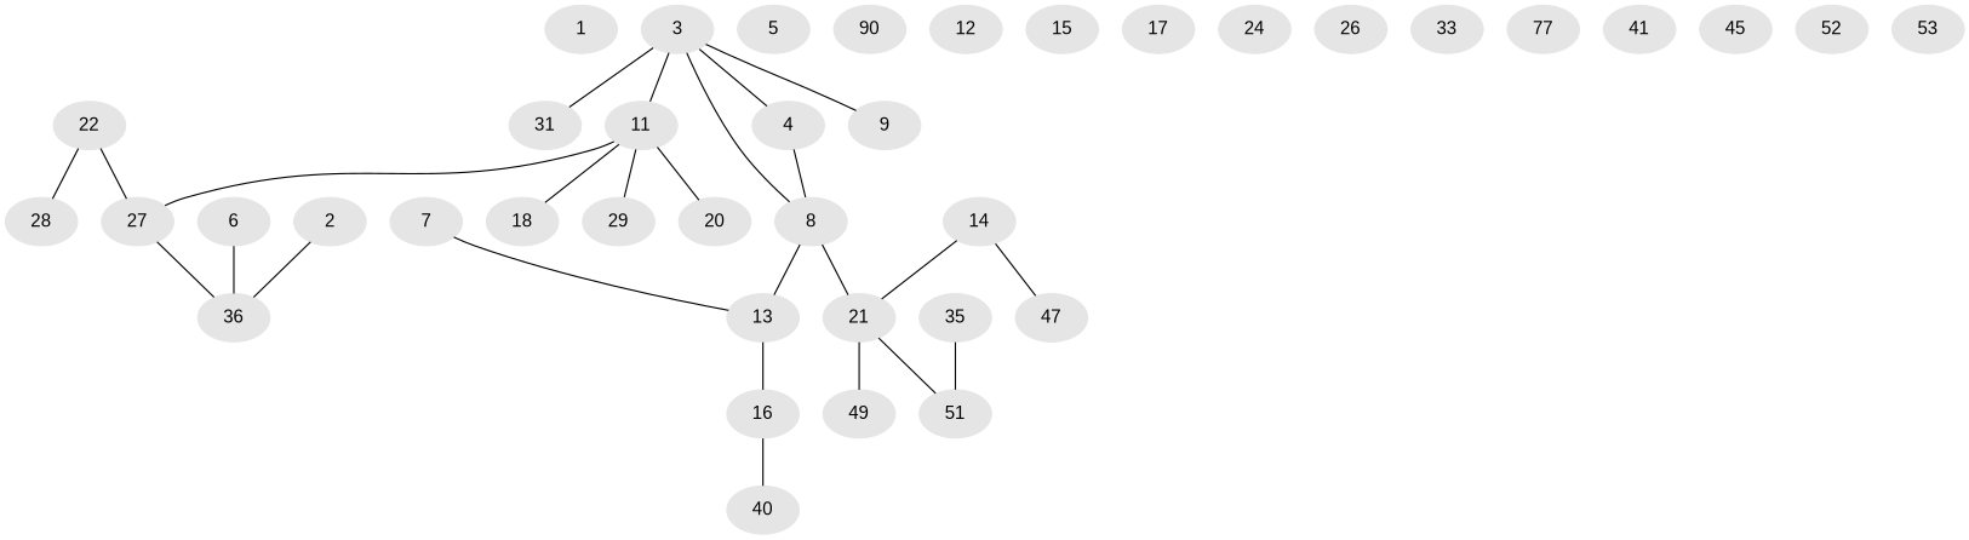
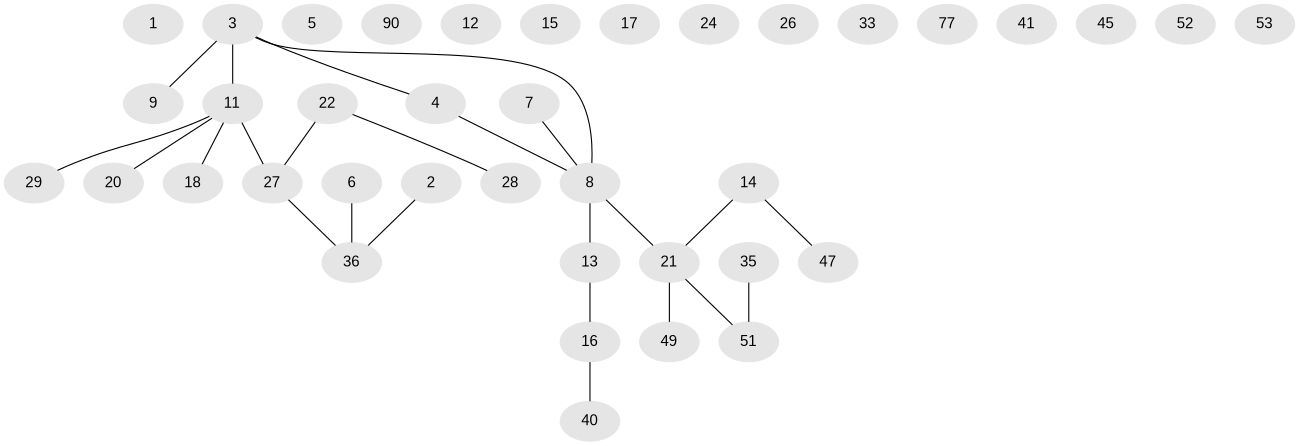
  graph {
    fontname="Liberation Sans"
    node [color=gray90 fontname="Liberation Sans" style=filled]
    edge [fontname="Liberation Sans"]
    1 [super="+23"]
    2 [super="+42"]
    36 [super="+39"]
    3 [super="+38"]
    4
    8 [super="+24"]
    9 [super="+34"]
    11 [super="+43"]
-   31
    13 [super="+19"]
    21 [super="+32"]
    20
    18
    27 [super="+44"]
    29
    5
    6 [super="+46"]
    7
    16 [super="+30"]
    49
    51
    n22 [label=90]
    12
    40 [super="+55"]
    14 [super="+50"]
    47
    15
    17
    22
    28 [super="+54"]
    n31 [label=24]
    26
    33
    35 [super="+48"]
    n35 [label=77]
    41
    45
    52
    53
    2 -- 36
    3 -- 4
    3 -- 8
    3 -- 9
    3 -- 11 [weight=2]
-   3 -- 31
    4 -- 8
    8 -- 13 [weight=2]
    8 -- 21
    11 -- 20
    11 -- 18
    11 -- 27
    11 -- 29
    13 -- 16
    21 -- 49
    21 -- 51
    27 -- 36
    6 -- 36
-   7 -- 13
+   7 -- 8
    16 -- 40
    14 -- 21
    14 -- 47
    22 -- 27
    22 -- 28
    35 -- 51
  }
